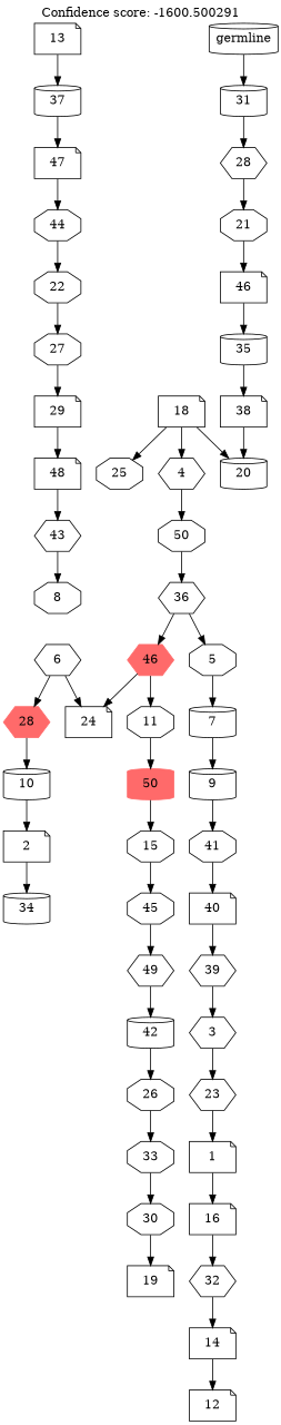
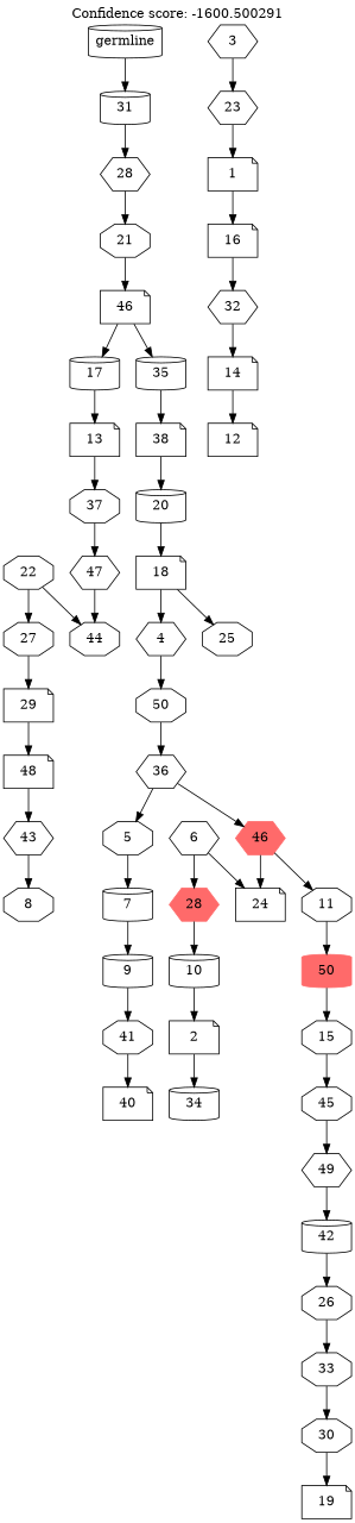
  digraph {
    label="Confidence score: -1600.500291"
    labelloc=t
    node [shape=octagon]
    n1 [label=43 shape=hexagon]
    n2 [label=8]
    n3 [label=48 shape=note]
    n4 [label=29 shape=note]
    n5 [label=27]
    n6 [label=22]
    n7 [label=44]
-   n8 [label=47 shape=note]
-   n9 [label=37 shape=cylinder]
+   n8 [label=47 shape=hexagon]
+   n9 [label=37]
    n10 [label=13 shape=note]
+   n11 [label=17 shape=cylinder]
    n12 [label=14 shape=note]
    n13 [label=12 shape=note]
    n14 [label=32 shape=hexagon]
    n15 [label=16 shape=note]
    n16 [label=1 shape=note]
    n17 [label=23 shape=hexagon]
    n18 [label=3 shape=hexagon]
-   n19 [label=39 shape=hexagon]
    n20 [label=40 shape=note]
    n21 [label=41]
    n22 [label=9 shape=cylinder]
    n23 [label=7 shape=cylinder]
    n24 [label=5]
    n25 [label=30]
    n26 [label=19 shape=note]
    n27 [label=33]
    n28 [label=26]
    n29 [label=42 shape=cylinder]
    n30 [label=49 shape=hexagon]
    n31 [label=45]
    n32 [label=15]
    n33 [color=indianred1 label=50 shape=cylinder style=filled]
    n34 [label=11]
    n35 [label=2 shape=note]
    n36 [label=34 shape=cylinder]
    n37 [label=10 shape=cylinder]
    n38 [color=indianred1 label=28 shape=hexagon style=filled]
    n39 [label=6 shape=hexagon]
    n40 [label=24 shape=note]
    n41 [color=indianred1 label=46 shape=hexagon style=filled]
    n42 [label=36 shape=hexagon]
    n43 [label=50]
    n44 [label=4 shape=hexagon]
    n45 [label=25]
    n46 [label=18 shape=note]
    n47 [label=20 shape=cylinder]
    n48 [label=38 shape=note]
    n49 [label=35 shape=cylinder]
    n50 [label=46 shape=note]
    n51 [label=21]
    n52 [label=28 shape=hexagon]
    n53 [label=31 shape=cylinder]
    n54 [label=germline shape=cylinder]
    n1 -> n2
    n3 -> n1
    n4 -> n3
    n5 -> n4
    n6 -> n5
-   n7 -> n6
+   n6 -> n7
    n8 -> n7
    n9 -> n8
    n10 -> n9
+   n11 -> n10
    n12 -> n13
    n14 -> n12
    n15 -> n14
    n16 -> n15
    n17 -> n16
    n18 -> n17
-   n19 -> n18
-   n20 -> n19
    n21 -> n20
    n22 -> n21
    n23 -> n22
    n24 -> n23
    n25 -> n26
    n27 -> n25
    n28 -> n27
    n29 -> n28
    n30 -> n29
    n31 -> n30
    n32 -> n31
    n33 -> n32
    n34 -> n33
    n35 -> n36
    n37 -> n35
    n38 -> n37
    n39 -> n38
    n39 -> n40
    n41 -> n34
    n41 -> n40
    n42 -> n24
    n42 -> n41
    n43 -> n42
    n44 -> n43
    n46 -> n44
    n46 -> n45
-   n46 -> n47
+   n47 -> n46
    n48 -> n47
    n49 -> n48
+   n50 -> n11
    n50 -> n49
    n51 -> n50
    n52 -> n51
    n53 -> n52
    n54 -> n53
  }
